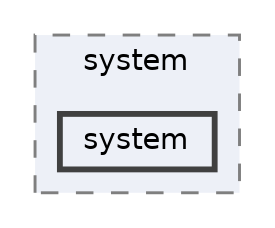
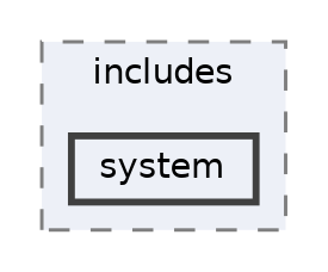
  digraph {
    compound=true
    n1 [color=grey25 fillcolor="#edf0f7" fontname=Helvetica fontsize=10 height=0.2 label=system shape=box style="filled,bold" width=0.4]
    subgraph cluster_1 {
      bgcolor="#edf0f7"
      fontname=Helvetica
      fontsize=10
-     label=system
+     label=includes
      pencolor=grey50
      style="filled,dashed"
      n1
    }
  }
